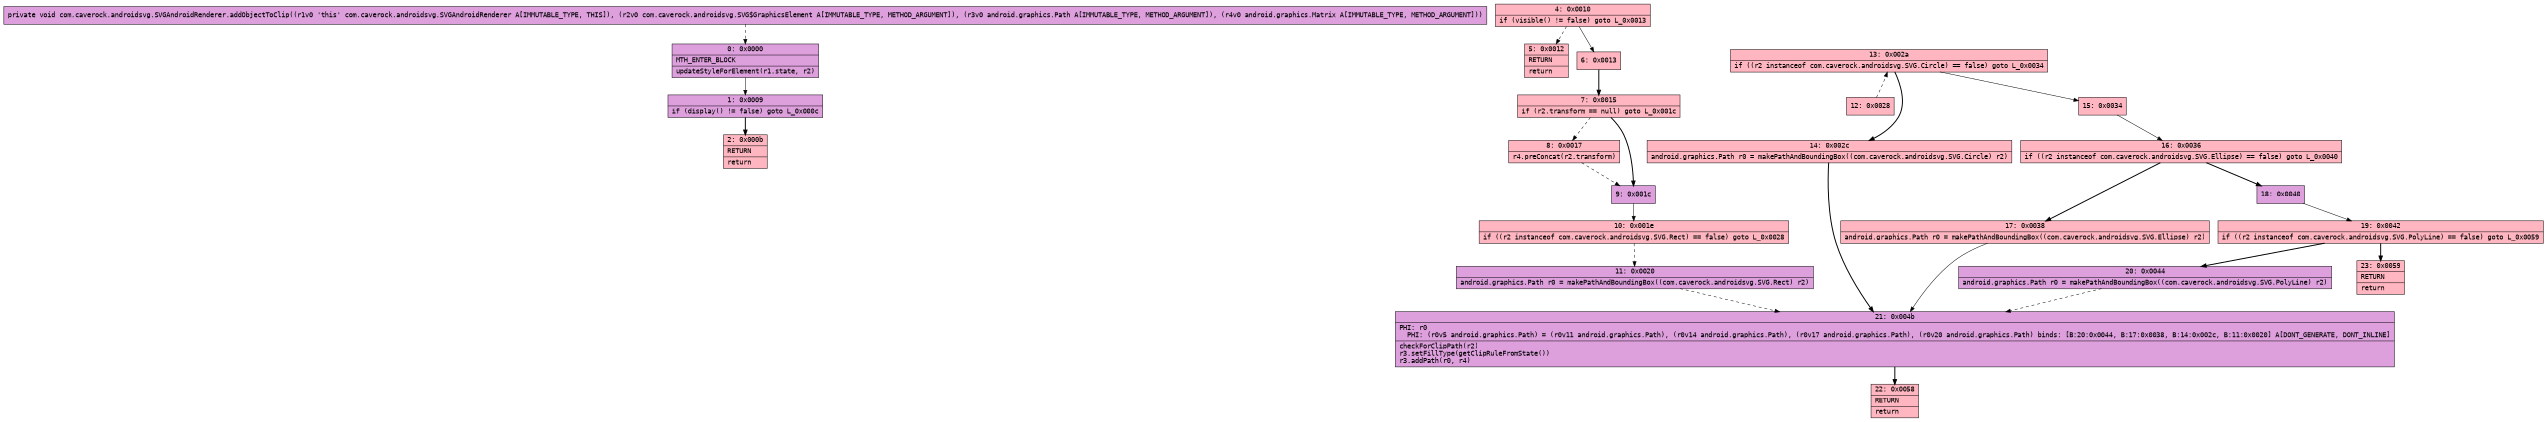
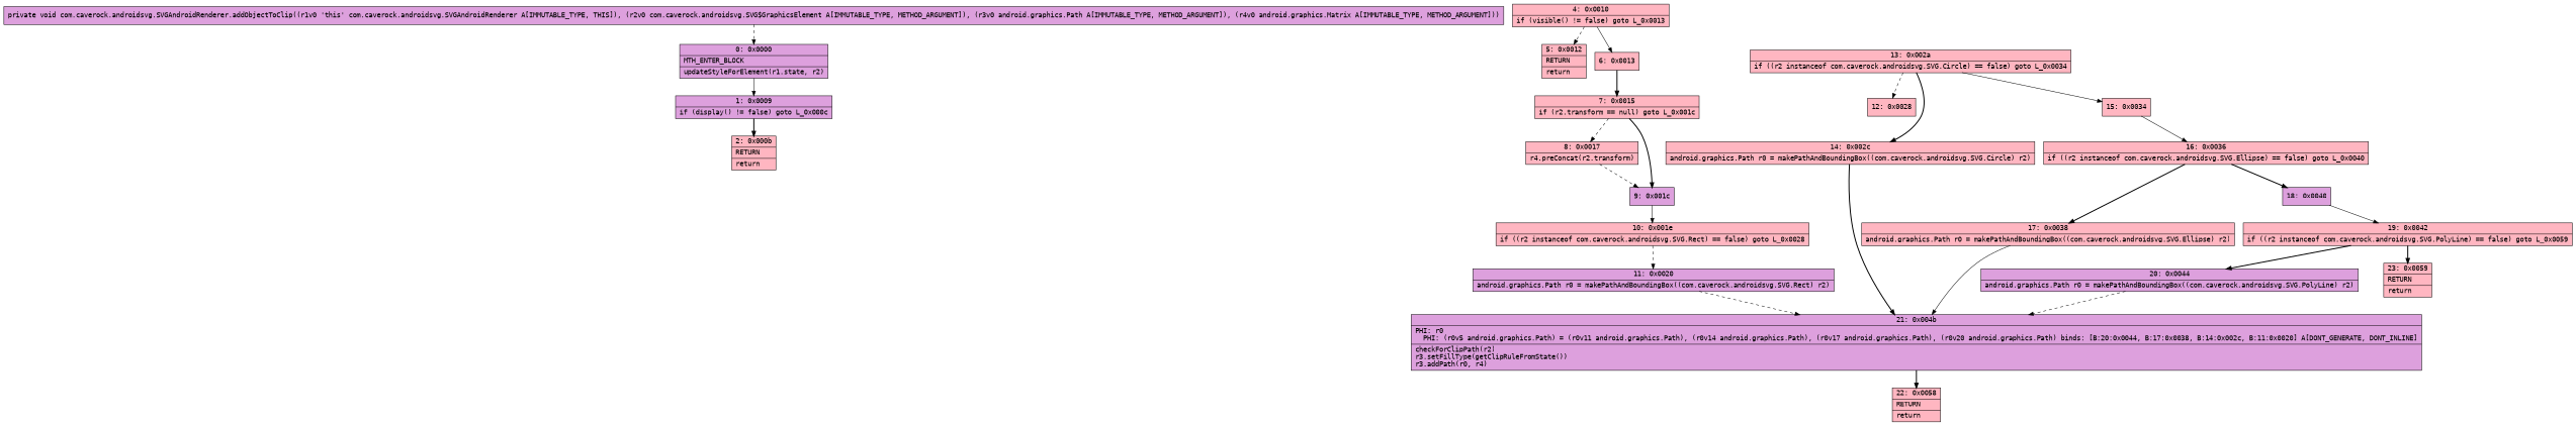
  digraph {
    fontname="DejaVu Sans Mono"
    node [fillcolor=lightpink fontname="DejaVu Sans Mono" shape=record style=filled]
    edge [fontname="DejaVu Sans Mono" style=bold]
    n1 [fillcolor=plum label="{0\:\ 0x0000|MTH_ENTER_BLOCK\l|updateStyleForElement(r1.state, r2)\l}"]
    n2 [fillcolor=plum label="{1\:\ 0x0009|if (display() != false) goto L_0x000c\l}"]
    n3 [label="{2\:\ 0x000b|RETURN\l|return\l}"]
    n4 [label="{4\:\ 0x0010|if (visible() != false) goto L_0x0013\l}"]
    n5 [label="{5\:\ 0x0012|RETURN\l|return\l}"]
    n6 [label="{6\:\ 0x0013}"]
    n7 [label="{7\:\ 0x0015|if (r2.transform == null) goto L_0x001c\l}"]
    n8 [label="{8\:\ 0x0017|r4.preConcat(r2.transform)\l}"]
    n9 [fillcolor=plum label="{9\:\ 0x001c}"]
    n10 [label="{10\:\ 0x001e|if ((r2 instanceof com.caverock.androidsvg.SVG.Rect) == false) goto L_0x0028\l}"]
    n11 [fillcolor=plum label="{11\:\ 0x0020|android.graphics.Path r0 = makePathAndBoundingBox((com.caverock.androidsvg.SVG.Rect) r2)\l}"]
    n12 [fillcolor=plum label="{21\:\ 0x004b|PHI: r0 \l  PHI: (r0v5 android.graphics.Path) = (r0v11 android.graphics.Path), (r0v14 android.graphics.Path), (r0v17 android.graphics.Path), (r0v20 android.graphics.Path) binds: [B:20:0x0044, B:17:0x0038, B:14:0x002c, B:11:0x0020] A[DONT_GENERATE, DONT_INLINE]\l|checkForClipPath(r2)\lr3.setFillType(getClipRuleFromState())\lr3.addPath(r0, r4)\l}"]
    n13 [label="{12\:\ 0x0028}"]
    n14 [label="{13\:\ 0x002a|if ((r2 instanceof com.caverock.androidsvg.SVG.Circle) == false) goto L_0x0034\l}"]
    n15 [label="{22\:\ 0x0058|RETURN\l|return\l}"]
    n16 [label="{14\:\ 0x002c|android.graphics.Path r0 = makePathAndBoundingBox((com.caverock.androidsvg.SVG.Circle) r2)\l}"]
    n17 [label="{15\:\ 0x0034}"]
    n18 [label="{16\:\ 0x0036|if ((r2 instanceof com.caverock.androidsvg.SVG.Ellipse) == false) goto L_0x0040\l}"]
    n19 [label="{17\:\ 0x0038|android.graphics.Path r0 = makePathAndBoundingBox((com.caverock.androidsvg.SVG.Ellipse) r2)\l}"]
    n20 [fillcolor=plum label="{18\:\ 0x0040}"]
    n21 [label="{19\:\ 0x0042|if ((r2 instanceof com.caverock.androidsvg.SVG.PolyLine) == false) goto L_0x0059\l}"]
    n22 [fillcolor=plum label="{20\:\ 0x0044|android.graphics.Path r0 = makePathAndBoundingBox((com.caverock.androidsvg.SVG.PolyLine) r2)\l}"]
    n23 [label="{23\:\ 0x0059|RETURN\l|return\l}"]
    n24 [fillcolor=plum label="{private void com.caverock.androidsvg.SVGAndroidRenderer.addObjectToClip((r1v0 'this' com.caverock.androidsvg.SVGAndroidRenderer A[IMMUTABLE_TYPE, THIS]), (r2v0 com.caverock.androidsvg.SVG$GraphicsElement A[IMMUTABLE_TYPE, METHOD_ARGUMENT]), (r3v0 android.graphics.Path A[IMMUTABLE_TYPE, METHOD_ARGUMENT]), (r4v0 android.graphics.Matrix A[IMMUTABLE_TYPE, METHOD_ARGUMENT])) }"]
    n1 -> n2 [style=solid]
    n2 -> n3
    n4 -> n5 [style=dashed]
    n4 -> n6 [style=solid]
    n6 -> n7
    n7 -> n8 [style=dashed]
    n7 -> n9
    n8 -> n9 [style=dashed]
    n9 -> n10 [style=solid]
    n10 -> n11 [style=dashed]
    n11 -> n12 [style=dashed]
    n12 -> n15
-   n13 -> n14 [style=dashed]
+   n14 -> n13 [style=dashed]
    n14 -> n16
    n14 -> n17 [style=solid]
    n16 -> n12
    n17 -> n18 [style=solid]
    n18 -> n19
    n18 -> n20
    n19 -> n12 [style=solid]
    n20 -> n21 [style=solid]
    n21 -> n22
    n21 -> n23
    n22 -> n12 [style=dashed]
    n24 -> n1 [style=dashed]
  }
